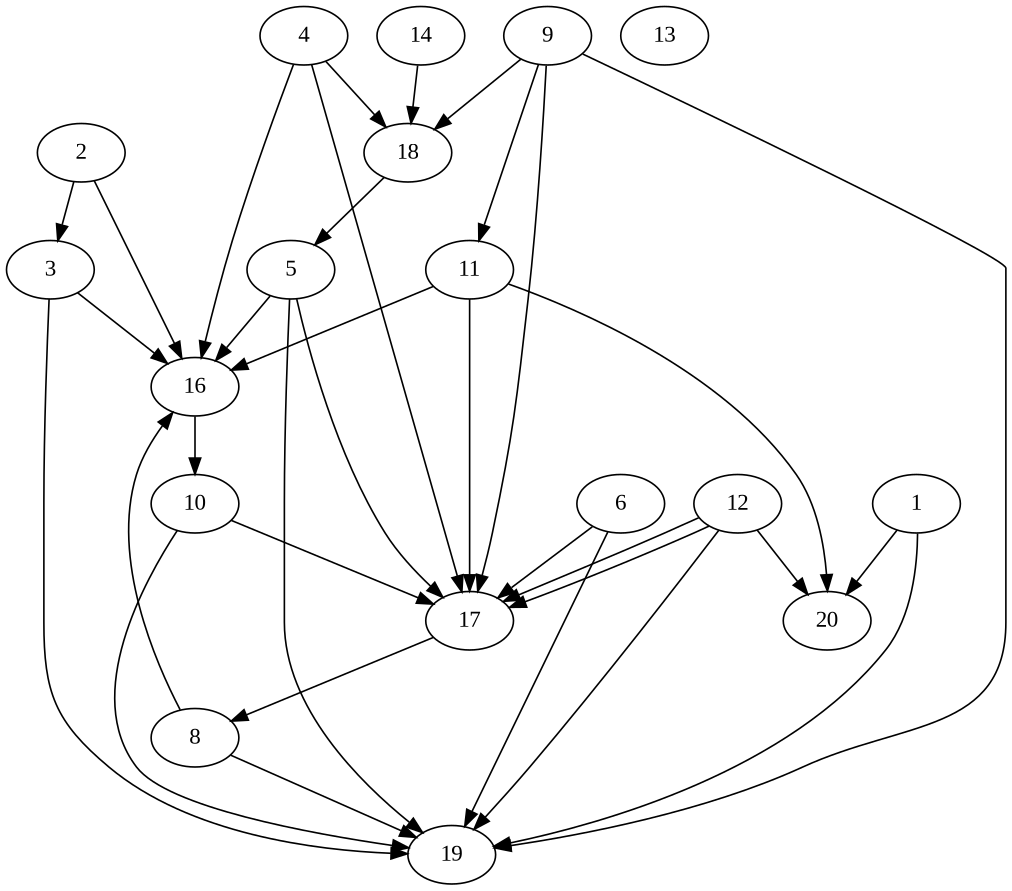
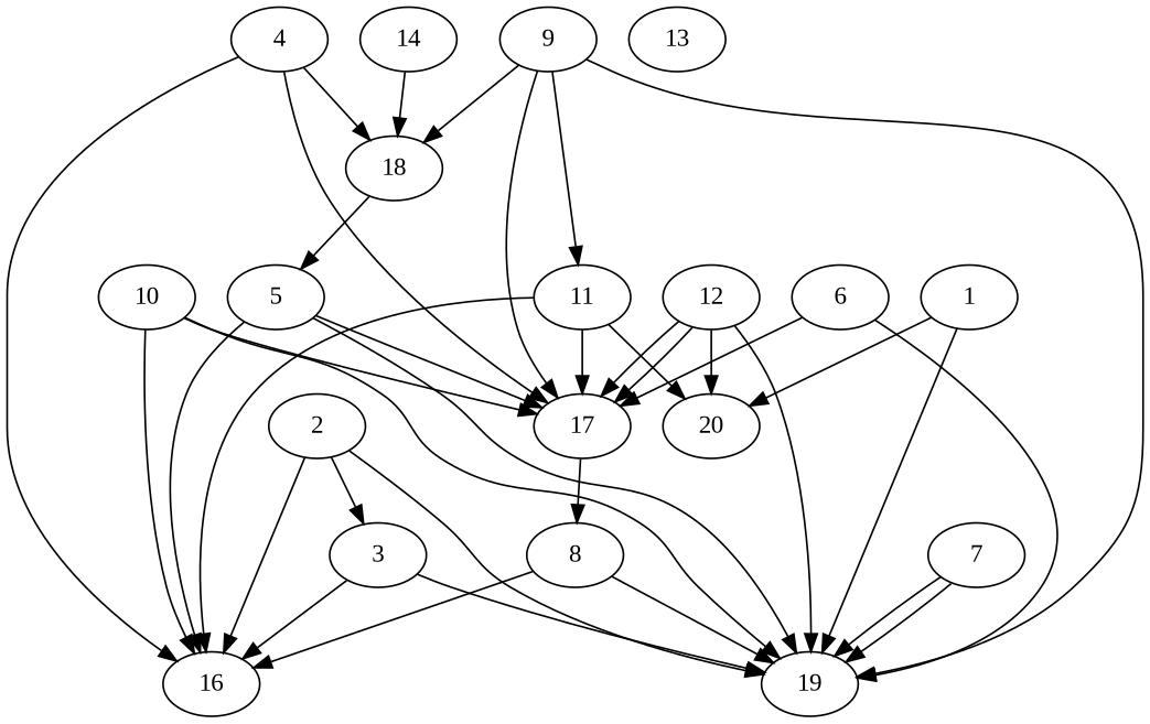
  digraph {
    fontname="Liberation Serif"
    node [alpha=0.03 fontname="Liberation Serif"]
    edge [fontname="Liberation Serif"]
    1 [expect_size=14876672]
    19 [alpha=0.12 expect_size=46935040]
    20 [alpha=0.18 expect_size=18174976]
    2 [alpha=0.04 expect_size=35256320]
    16 [alpha=0.08 expect_size=37658624]
    3 [alpha=0.17 expect_size=40010752]
    4 [alpha=0.20 expect_size=23377920]
    17 [expect_size=33913856]
    18 [alpha=0.19 expect_size=49766400]
    8 [alpha=0.19 expect_size=30511104]
    5 [alpha=0.16 expect_size=31009792]
    6 [alpha=0.18 expect_size=52243456]
+   7 [alpha=0.07 expect_size=42079232]
    9 [alpha=0.08 expect_size=21690368]
    11 [alpha=0.16 expect_size=39987200]
    10 [alpha=0.02 expect_size=32244736]
    12 [alpha=0.17 expect_size=46176256]
    13 [alpha=0.01 expect_size=8424448]
    14 [alpha=0.12 expect_size=48396288]
    1 -> 19
    1 -> 20
+   2 -> 19
    2 -> 16
    2 -> 3
    3 -> 19
    3 -> 16
    4 -> 16
    4 -> 17
    4 -> 18
    17 -> 8
    18 -> 5
    8 -> 19
    8 -> 16
    5 -> 19
    5 -> 16
    5 -> 17
    6 -> 19
    6 -> 17
+   7 -> 19
+   7 -> 19
    9 -> 19
    9 -> 17
    9 -> 18
    9 -> 11
    11 -> 20
    11 -> 16
    11 -> 17
    10 -> 19
-   16 -> 10
+   10 -> 16
    10 -> 17
    12 -> 19
    12 -> 20
    12 -> 17
    12 -> 17
    14 -> 18
  }
